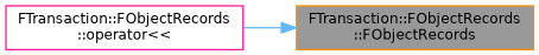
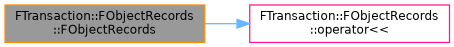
  digraph {
    rankdir=RL
    node [fontname=Helvetica fontsize=10 shape=box style=filled]
    n1 [color=darkorange fillcolor=grey60 fontcolor=black height=0.2 label="FTransaction::FObjectRecords\l::FObjectRecords" width=0.4]
    n2 [color=deeppink fillcolor=white height=0.2 label="FTransaction::FObjectRecords\l::operator\<\<" width=0.4]
-   n1 -> n2 [color=steelblue1 dir=back fontname=Helvetica fontsize=10 labelfontname=Helvetica labelfontsize=10 style=solid]
+   n2 -> n1 [color=steelblue1 dir=back fontname=Helvetica fontsize=10 labelfontname=Helvetica labelfontsize=10 style=solid]
  }
